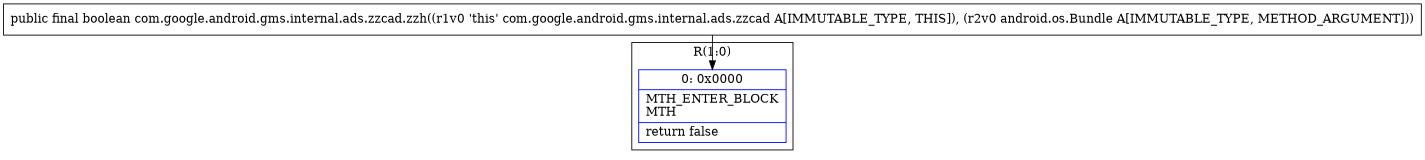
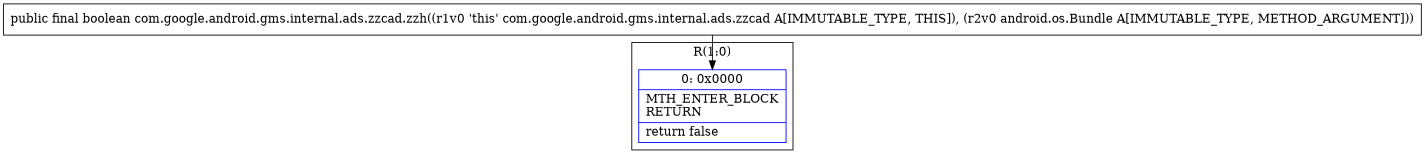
  digraph {
    fontname="DejaVu Serif"
    node [shape=record fontname="DejaVu Serif"]
-   n1 [color=blue label="{0\:\ 0x0000|MTH_ENTER_BLOCK\lMTH\l|return false\l}"]
+   n1 [color=blue label="{0\:\ 0x0000|MTH_ENTER_BLOCK\lRETURN\l|return false\l}"]
    n2 [label="{public final boolean com.google.android.gms.internal.ads.zzcad.zzh((r1v0 'this' com.google.android.gms.internal.ads.zzcad A[IMMUTABLE_TYPE, THIS]), (r2v0 android.os.Bundle A[IMMUTABLE_TYPE, METHOD_ARGUMENT])) }"]
    subgraph cluster_1 {
      label="R(1:0)"
      n1
    }
    n2 -> n1 [fontname="DejaVu Serif"]
  }
